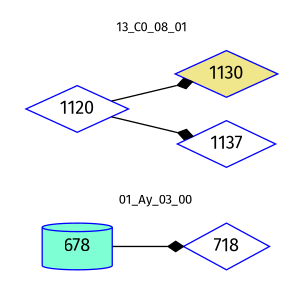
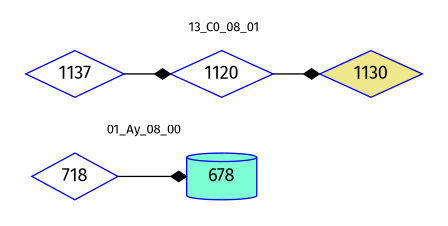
  digraph {
    fontname="Fira Sans"
    rankdir=LR
    node [color=blue fillcolor=white fontname="Fira Sans" shape=diamond style=filled]
    edge [arrowhead=diamond color=black fontname="Fira Sans"]
    n1 [fillcolor=aquamarine label=678 shape=cylinder]
    n2 [label=718]
    n3 [label=1137]
    n4 [label=1120]
    n5 [fillcolor=khaki label=1130]
    subgraph cluster_1 {
      color=white
      fontsize=10
-     label="01_Ay_03_00"
+     label="01_Ay_08_00"
      n1
      n2
    }
    subgraph cluster_2 {
      color=white
      fontsize=10
      label="13_C0_08_01"
      n3
      n4
      n5
    }
-   n1 -> n2
-   n4 -> n3
+   n2 -> n1
+   n3 -> n4
    n4 -> n5
  }
